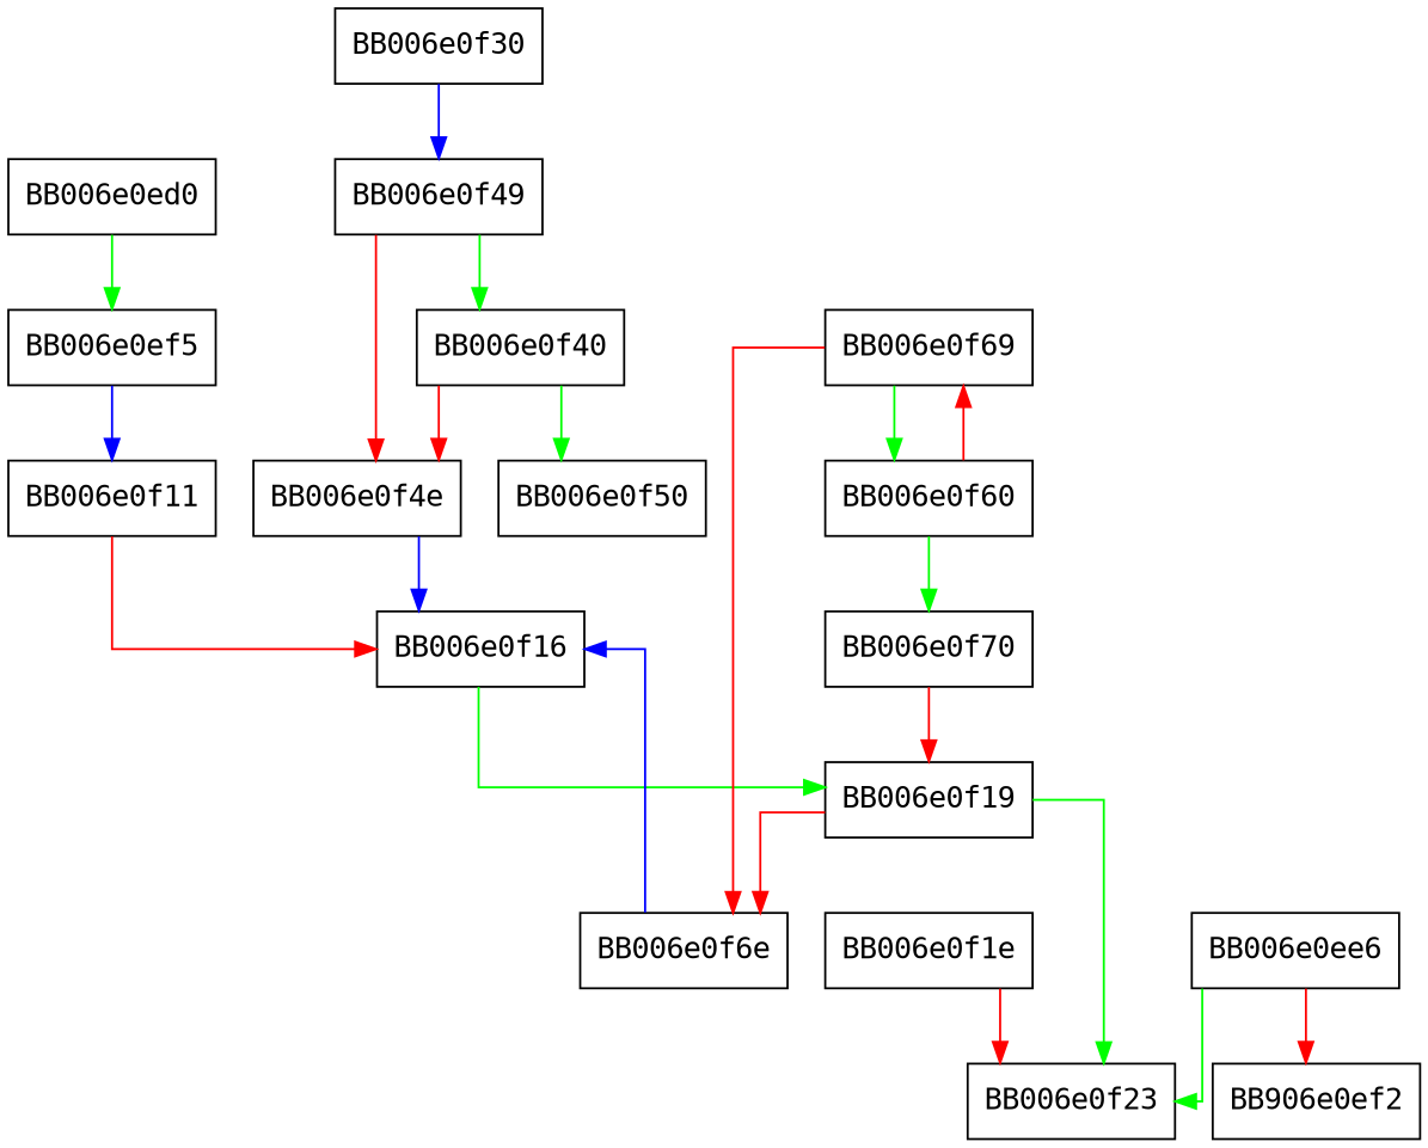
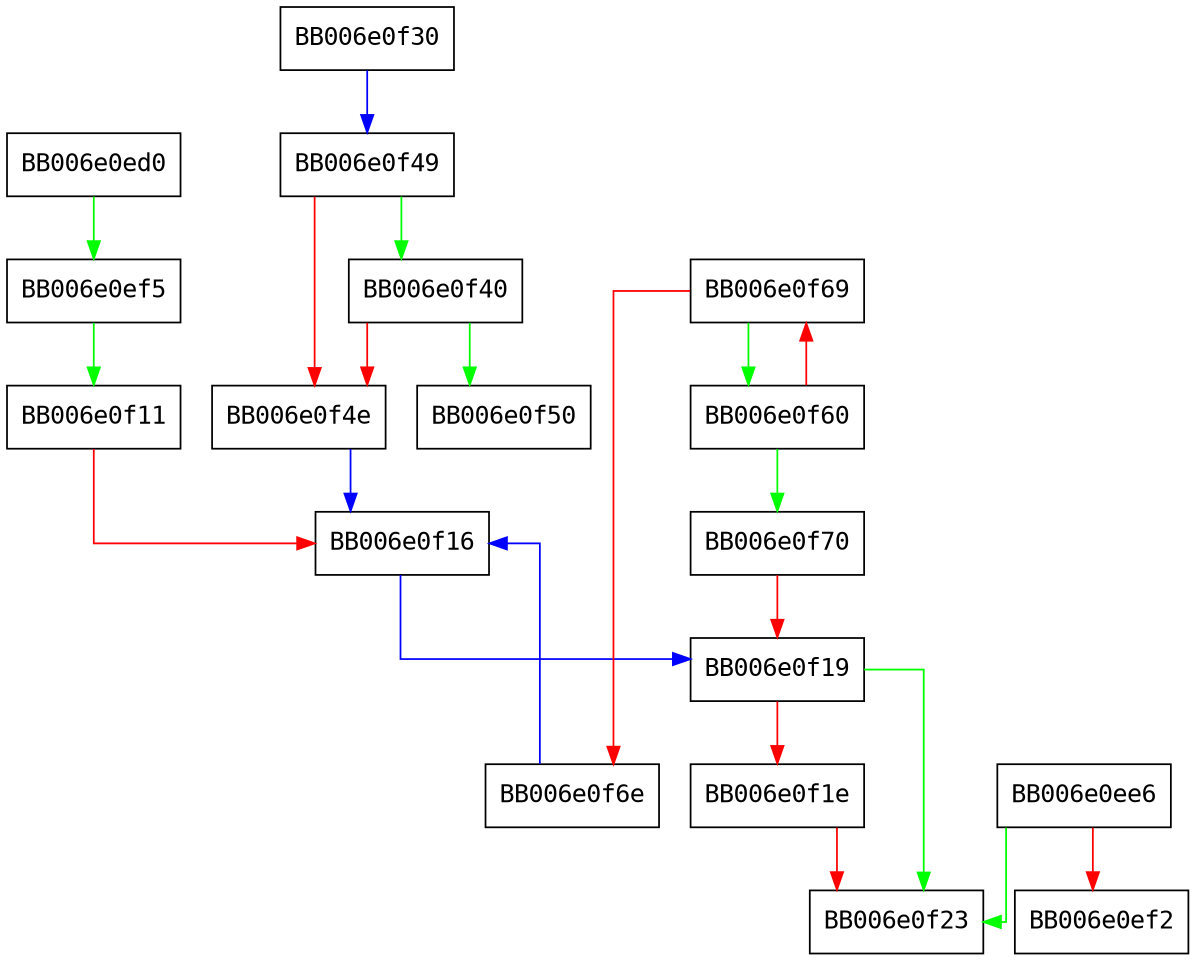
  digraph {
    fontname="DejaVu Sans Mono"
    splines=ortho
    node [fontname="DejaVu Sans Mono" shape=box]
    edge [color=red fontname="DejaVu Sans Mono"]
    BB006e0ed0
    BB006e0ef5
    BB006e0f11
    BB006e0ee6
    BB006e0f23
-   BB006e0ef2 [label=BB906e0ef2]
+   BB006e0ef2
    BB006e0f16
    BB006e0f19
    BB006e0f30
    BB006e0f49
    BB006e0f40
    BB006e0f4e
    BB006e0f1e
    BB006e0f50
    BB006e0f69
    BB006e0f60
    BB006e0f6e
    BB006e0f70
    BB006e0ed0 -> BB006e0ef5 [color=green]
-   BB006e0ef5 -> BB006e0f11 [color=blue]
+   BB006e0ef5 -> BB006e0f11 [color=green]
    BB006e0f11 -> BB006e0f16
    BB006e0ee6 -> BB006e0f23 [color=green]
    BB006e0ee6 -> BB006e0ef2
-   BB006e0f16 -> BB006e0f19 [color=green]
+   BB006e0f16 -> BB006e0f19 [color=blue]
    BB006e0f19 -> BB006e0f23 [color=green]
-   BB006e0f19 -> BB006e0f6e
+   BB006e0f19 -> BB006e0f1e
    BB006e0f30 -> BB006e0f49 [color=blue]
    BB006e0f49 -> BB006e0f40 [color=green]
    BB006e0f49 -> BB006e0f4e
    BB006e0f40 -> BB006e0f4e
    BB006e0f40 -> BB006e0f50 [color=green]
    BB006e0f4e -> BB006e0f16 [color=blue]
    BB006e0f1e -> BB006e0f23
    BB006e0f69 -> BB006e0f60 [color=green]
    BB006e0f69 -> BB006e0f6e
    BB006e0f60 -> BB006e0f69
    BB006e0f60 -> BB006e0f70 [color=green]
    BB006e0f6e -> BB006e0f16 [color=blue]
    BB006e0f70 -> BB006e0f19
  }
